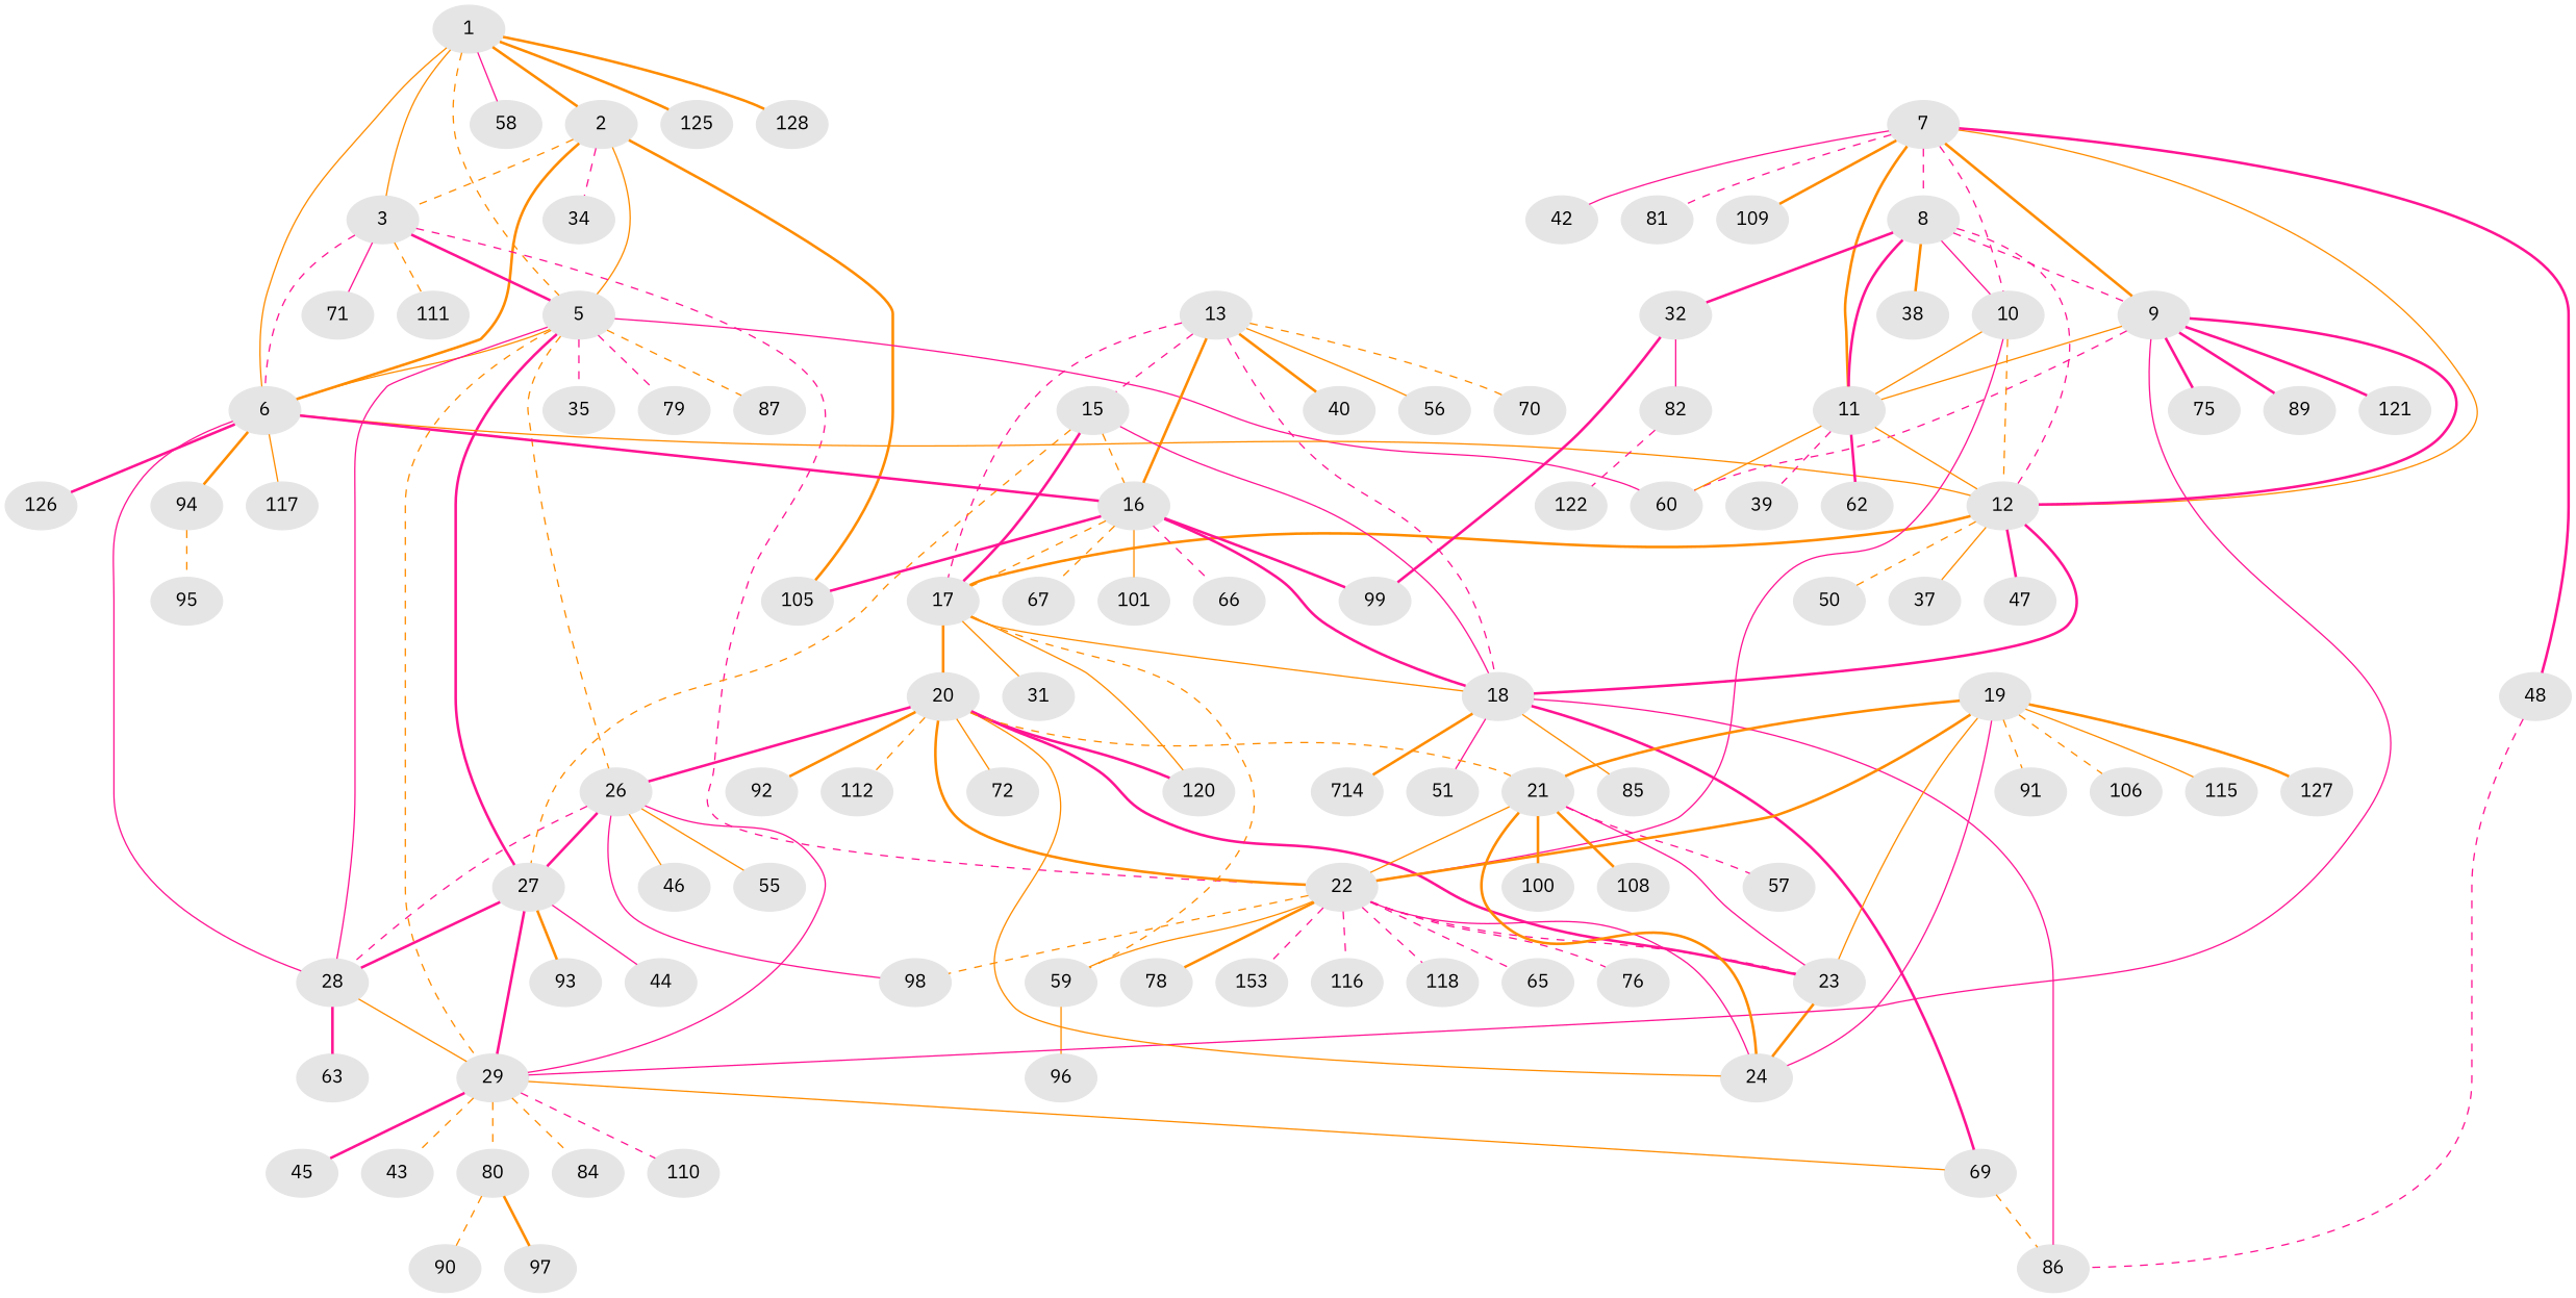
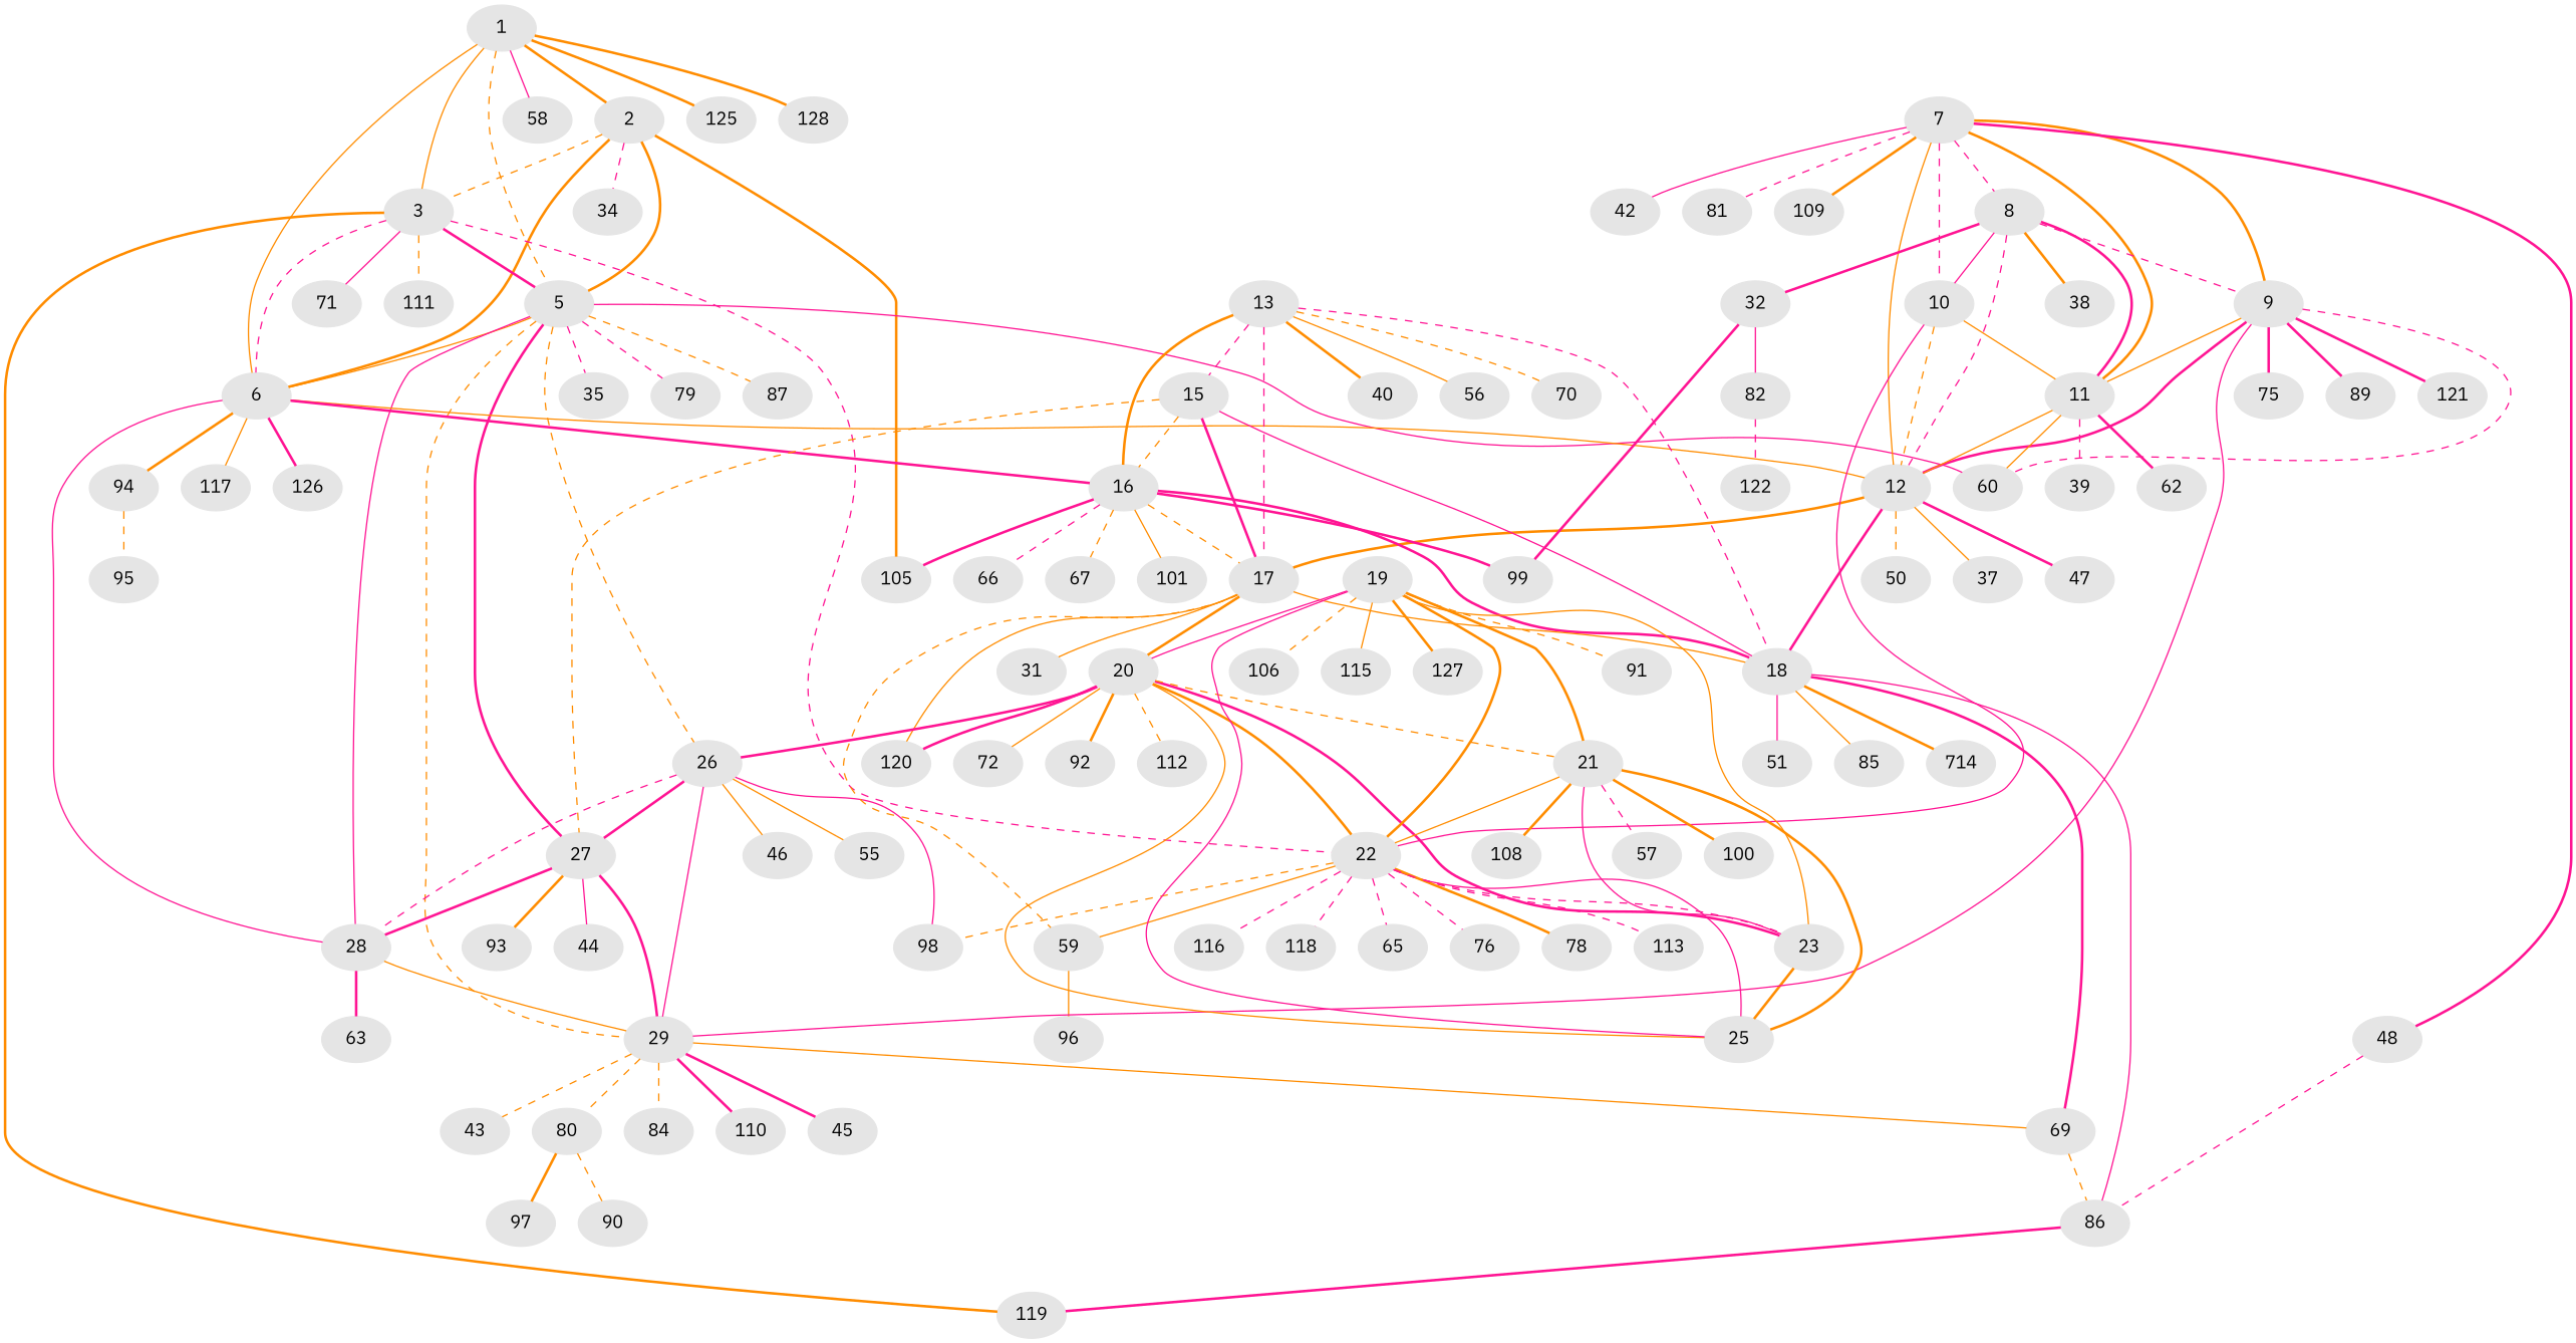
  graph {
    fontname="IBM Plex Sans"
    node [color=gray90 fontname="IBM Plex Sans" style=filled]
    edge [color=darkorange fontname="IBM Plex Sans" style=bold]
    1 [super="+53"]
    2 [super="+54"]
    3 [super="+4"]
    5 [super="+25"]
    6 [super="+123"]
    58
    125
    128
    34
    105
    22 [super="+61"]
    71
    111
+   119
    26 [super="+33"]
    27 [super="+52"]
    28 [super="+83"]
    29 [super="+30"]
    35
    60
    79
    87
    12 [super="+41"]
    16 [super="+64"]
    94
    117
    126
    59
    23
-   24 [super="+68"]
+   24 [super="+68" label=25]
    65
    76
    78
    98
-   113 [label=153]
+   113
    116
    118
    46
    55
    44
    93
    63
    69
    43
    45
    80
    84
    110
    17 [super="+107"]
    18 [super="+104"]
    37
    47
    50
    66
    67
    99
    101
    95
    7 [super="+103"]
    8
    9 [super="+36"]
    10
    11 [super="+124"]
    42 [super="+73"]
    48
    81
    109
    32 [super="+102"]
    38
    75
    89
    121
    39
    62
    86 [super="+88"]
    82
    20 [super="+74"]
    31
    120
    51 [super="+77"]
    85
    n82 [label=714]
    13 [super="+14"]
    15
    40
    56
    70
    21 [super="+49"]
    72
    92
    112
    96
    19
    91
    106
    115
    127
    57
    100
    108
    90
    97
    122
    1 -- 2
    1 -- 3 [style=solid weight=2]
    1 -- 5 [style=dashed]
    1 -- 6 [style=solid]
    1 -- 58 [color=deeppink style=solid]
    1 -- 125
    1 -- 128
    2 -- 3 [style=dashed weight=2]
-   2 -- 5 [style=solid]
+   2 -- 5
    2 -- 6
    2 -- 34 [color=deeppink style=dashed]
    2 -- 105
    3 -- 5 [color=deeppink weight=2]
    3 -- 6 [color=deeppink style=dashed weight=2]
    3 -- 22 [color=deeppink style=dashed]
    3 -- 71 [color=deeppink style=solid]
    3 -- 111 [style=dashed]
+   3 -- 119
    5 -- 6 [style=solid]
    5 -- 26 [style=dashed]
    5 -- 27 [color=deeppink]
    5 -- 28 [color=deeppink style=solid]
    5 -- 29 [style=dashed weight=2]
    5 -- 35 [color=deeppink style=dashed]
    5 -- 60 [color=deeppink style=solid]
    5 -- 79 [color=deeppink style=dashed]
    5 -- 87 [style=dashed]
    6 -- 28 [color=deeppink style=solid]
    6 -- 12 [style=solid]
    6 -- 16 [color=deeppink]
    6 -- 94
    6 -- 117 [style=solid]
    6 -- 126 [color=deeppink]
    22 -- 59 [style=solid]
    22 -- 23 [color=deeppink style=dashed]
    22 -- 24 [color=deeppink style=solid]
    22 -- 65 [color=deeppink style=dashed]
    22 -- 76 [color=deeppink style=dashed]
    22 -- 78
    22 -- 98 [style=dashed]
    22 -- 113 [color=deeppink style=dashed]
    22 -- 116 [color=deeppink style=dashed]
    22 -- 118 [color=deeppink style=dashed]
    26 -- 27 [color=deeppink]
    26 -- 28 [color=deeppink style=dashed]
    26 -- 29 [color=deeppink style=solid weight=2]
    26 -- 98 [color=deeppink style=solid]
    26 -- 46 [style=solid]
    26 -- 55 [style=solid]
    27 -- 28 [color=deeppink]
    27 -- 29 [color=deeppink weight=2]
    27 -- 44 [color=deeppink style=solid]
    27 -- 93
    28 -- 29 [style=solid weight=2]
    28 -- 63 [color=deeppink]
    29 -- 69 [style=solid]
    29 -- 43 [style=dashed]
    29 -- 45 [color=deeppink]
    29 -- 80 [style=dashed]
    29 -- 84 [style=dashed]
-   29 -- 110 [color=deeppink style=dashed]
+   29 -- 110 [color=deeppink]
    12 -- 17
    12 -- 18 [color=deeppink]
    12 -- 37 [style=solid]
    12 -- 47 [color=deeppink]
    12 -- 50 [style=dashed]
    16 -- 105 [color=deeppink]
    16 -- 17 [style=dashed]
    16 -- 18 [color=deeppink]
    16 -- 66 [color=deeppink style=dashed]
    16 -- 67 [style=dashed]
    16 -- 99 [color=deeppink]
    16 -- 101 [style=solid]
    94 -- 95 [style=dashed]
    59 -- 96 [style=solid]
    23 -- 24
    69 -- 86 [style=dashed]
    80 -- 90 [style=dashed]
    80 -- 97
    17 -- 59 [style=dashed]
    17 -- 18 [style=solid]
    17 -- 20
    17 -- 31 [style=solid]
    17 -- 120 [style=solid]
    18 -- 69 [color=deeppink]
    18 -- 86 [color=deeppink style=solid]
    18 -- 51 [color=deeppink style=solid]
    18 -- 85 [style=solid]
    18 -- n82
    7 -- 12 [style=solid]
    7 -- 8 [color=deeppink style=dashed]
    7 -- 9
    7 -- 10 [color=deeppink style=dashed]
    7 -- 11
    7 -- 42 [color=deeppink style=solid]
    7 -- 48 [color=deeppink]
    7 -- 81 [color=deeppink style=dashed]
    7 -- 109
    8 -- 12 [color=deeppink style=dashed]
    8 -- 9 [color=deeppink style=dashed]
    8 -- 10 [color=deeppink style=solid]
    8 -- 11 [color=deeppink]
    8 -- 32 [color=deeppink]
    8 -- 38
    9 -- 29 [color=deeppink style=solid]
    9 -- 60 [color=deeppink style=dashed]
    9 -- 12 [color=deeppink]
    9 -- 11 [style=solid]
    9 -- 75 [color=deeppink]
    9 -- 89 [color=deeppink]
    9 -- 121 [color=deeppink]
    10 -- 22 [color=deeppink style=solid]
    10 -- 12 [style=dashed]
    10 -- 11 [style=solid]
    11 -- 60 [style=solid]
    11 -- 12 [style=solid]
    11 -- 39 [color=deeppink style=dashed]
    11 -- 62 [color=deeppink]
    48 -- 86 [color=deeppink style=dashed]
    32 -- 99 [color=deeppink]
    32 -- 82 [color=deeppink style=solid]
+   86 -- 119 [color=deeppink]
    82 -- 122 [color=deeppink style=dashed]
    20 -- 22
    20 -- 26 [color=deeppink]
    20 -- 23 [color=deeppink]
    20 -- 24 [style=solid]
    20 -- 120 [color=deeppink]
    20 -- 21 [style=dashed]
    20 -- 72 [style=solid]
    20 -- 92
    20 -- 112 [style=dashed]
    13 -- 16 [weight=2]
    13 -- 17 [color=deeppink style=dashed weight=2]
    13 -- 18 [color=deeppink style=dashed weight=2]
    13 -- 15 [color=deeppink style=dashed weight=2]
    13 -- 40
    13 -- 56 [style=solid]
    13 -- 70 [style=dashed]
    15 -- 27 [style=dashed]
    15 -- 16 [style=dashed]
    15 -- 17 [color=deeppink]
    15 -- 18 [color=deeppink style=solid]
    21 -- 22 [style=solid]
    21 -- 23 [color=deeppink style=solid]
    21 -- 24
    21 -- 57 [color=deeppink style=dashed]
    21 -- 100
    21 -- 108
    19 -- 22
    19 -- 23 [style=solid]
    19 -- 24 [color=deeppink style=solid]
+   19 -- 20 [color=deeppink style=solid]
    19 -- 21
    19 -- 91 [style=dashed]
    19 -- 106 [style=dashed]
    19 -- 115 [style=solid]
    19 -- 127
  }
